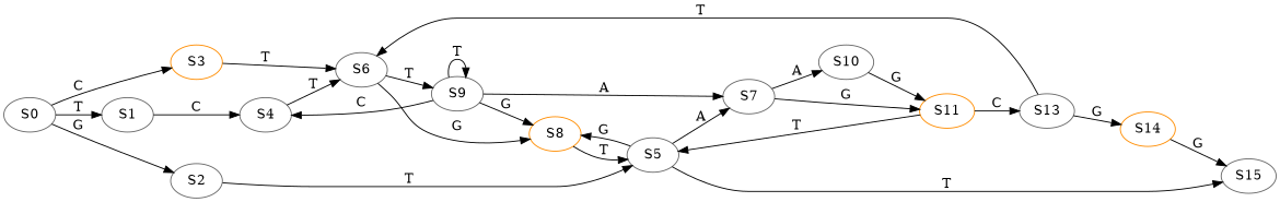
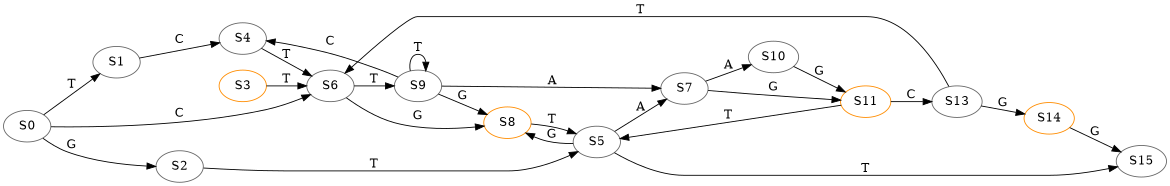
  strict digraph {
    rankdir=LR
    node [color=gray40]
    S0
    S1
    S2
    S3 [color=darkorange]
    S4
    S5
    S6
    S7
    S8 [color=darkorange]
    S15
    S9
    S10
    S11 [color=darkorange]
    S13
    S14 [color=darkorange]
    S0 -> S1 [label=T]
    S0 -> S2 [label=G]
-   S0 -> S3 [label=C]
+   S0 -> S6 [label=C]
    S1 -> S4 [label=C]
    S2 -> S5 [label=T]
    S3 -> S6 [label=T]
    S4 -> S6 [label=T]
    S5 -> S7 [label=A]
    S5 -> S8 [label=G]
    S5 -> S15 [label=T]
    S6 -> S8 [label=G]
    S6 -> S9 [label=T]
    S7 -> S10 [label=A]
    S7 -> S11 [label=G]
    S8 -> S5 [label=T]
    S9 -> S4 [label=C]
    S9 -> S7 [label=A]
    S9 -> S8 [label=G]
    S9 -> S9 [label=T]
    S10 -> S11 [label=G]
    S11 -> S5 [label=T]
    S11 -> S13 [label=C]
    S13 -> S6 [label=T]
    S13 -> S14 [label=G]
    S14 -> S15 [label=G]
  }
